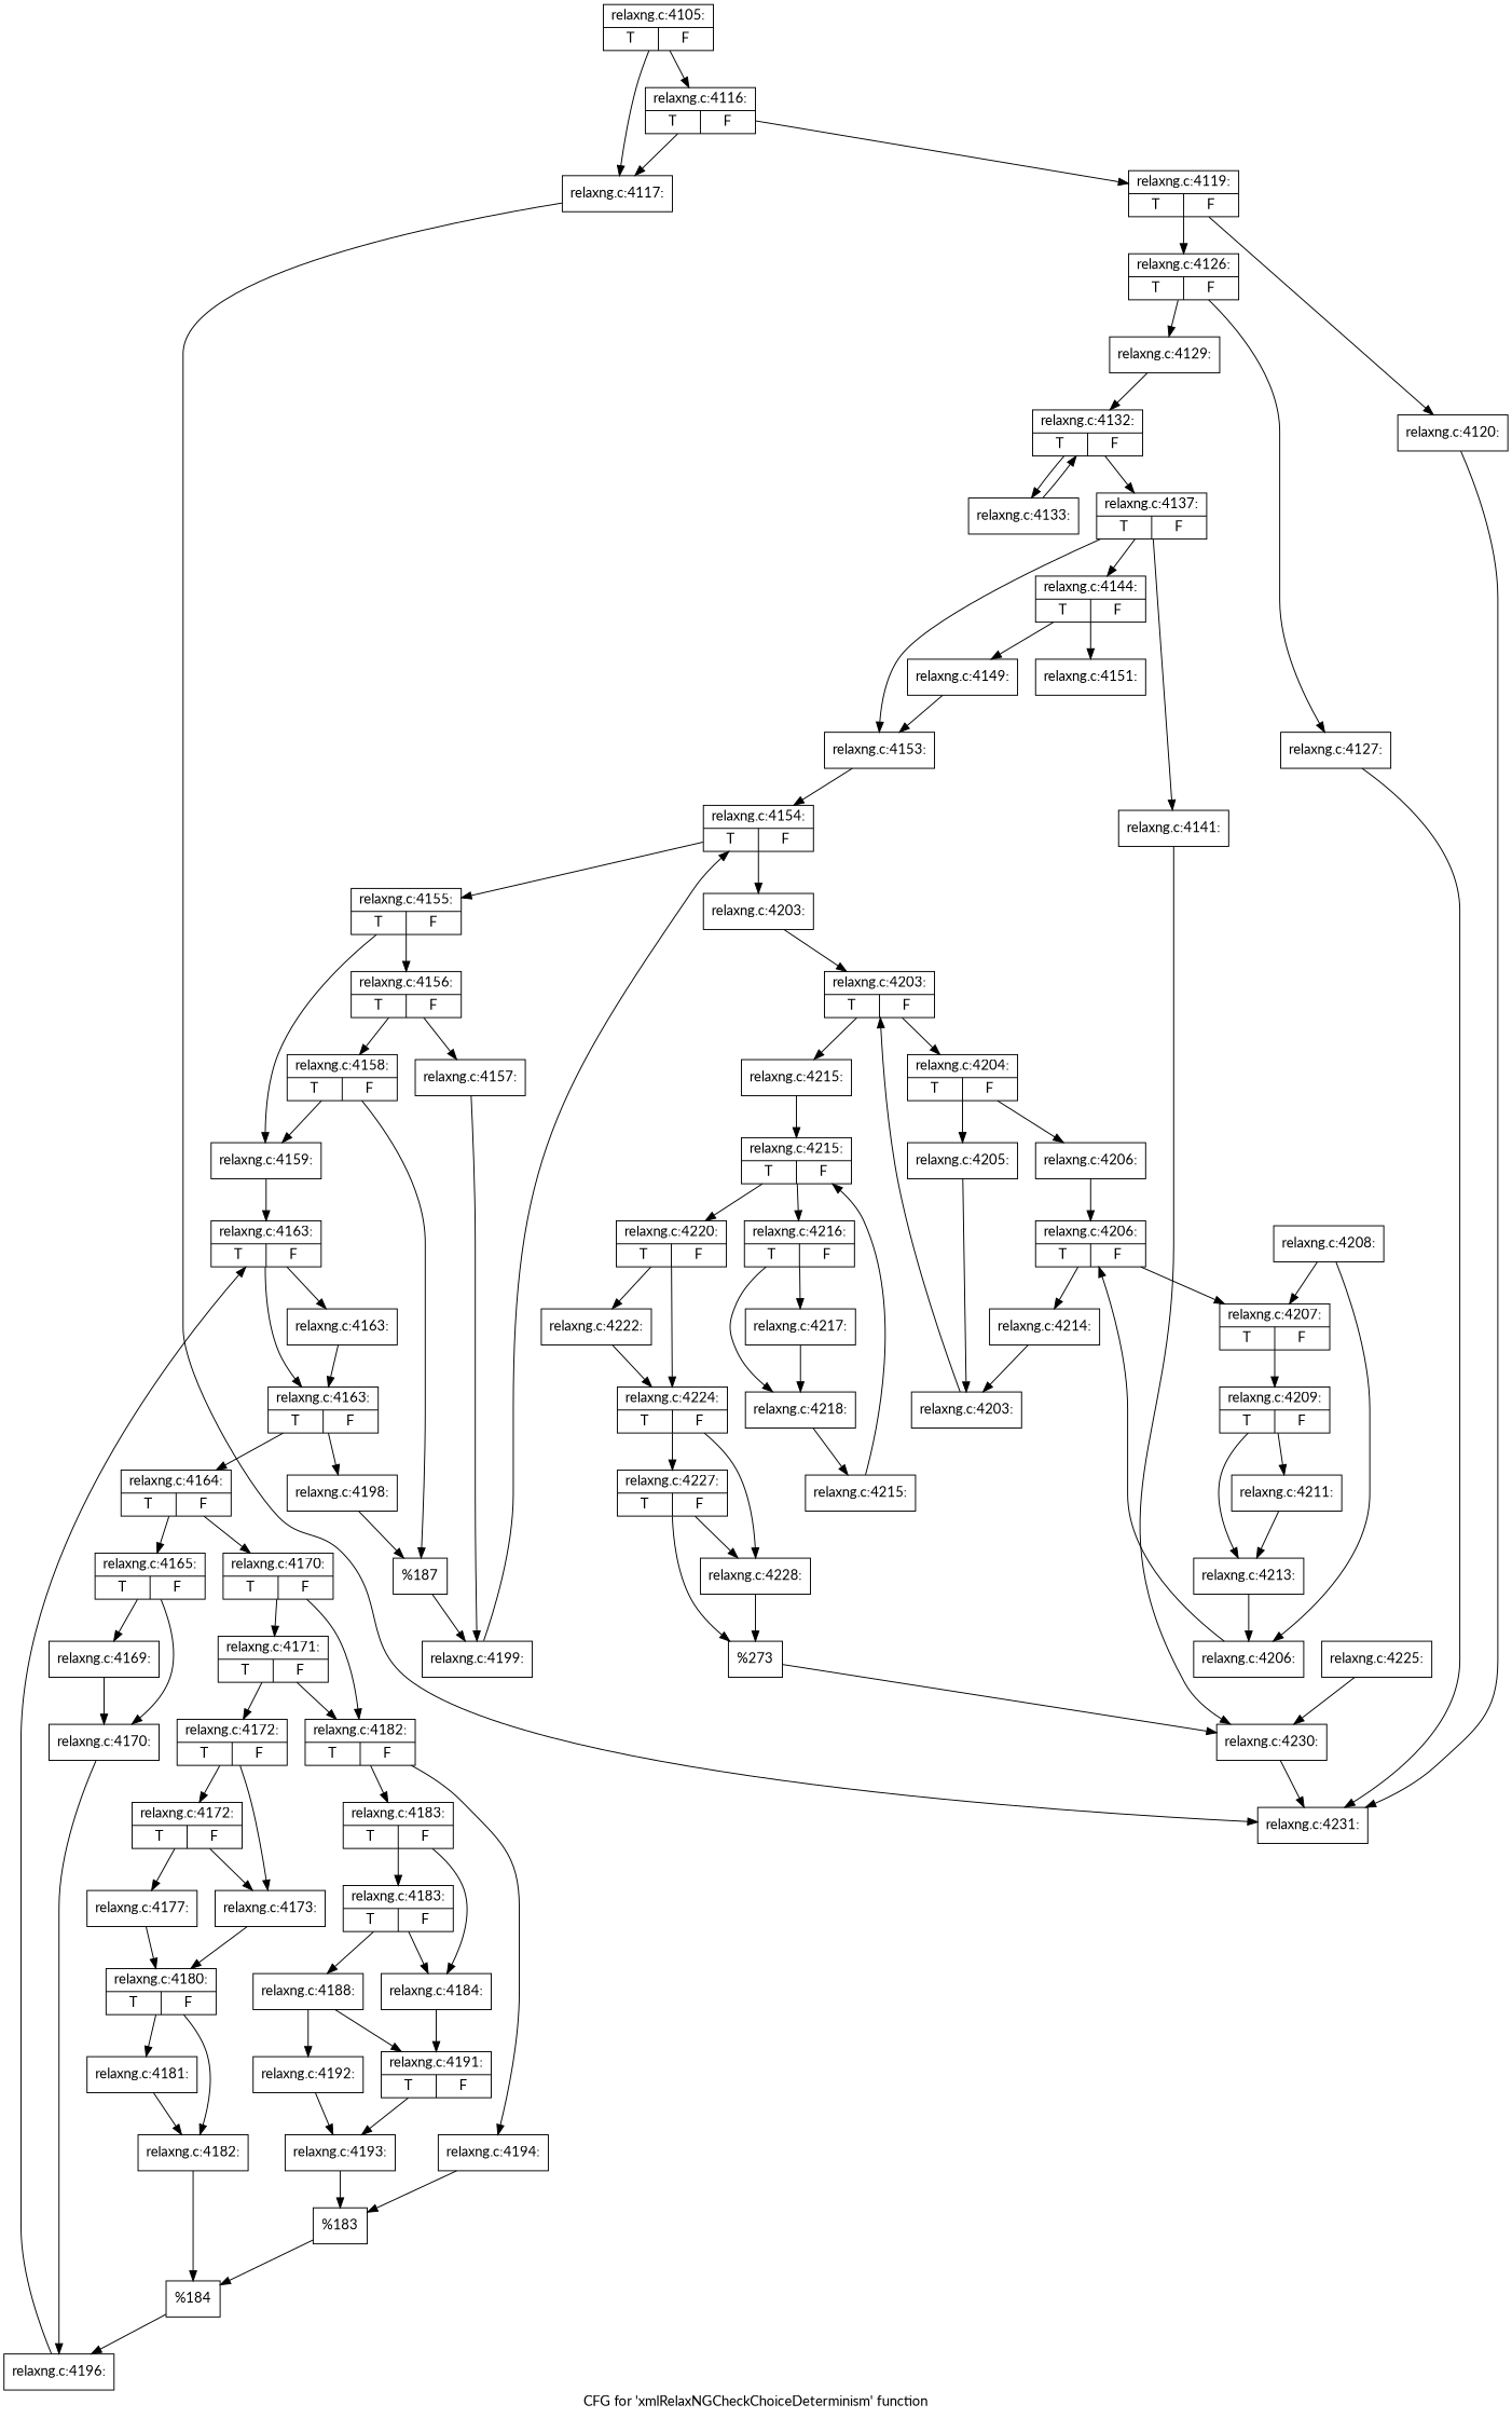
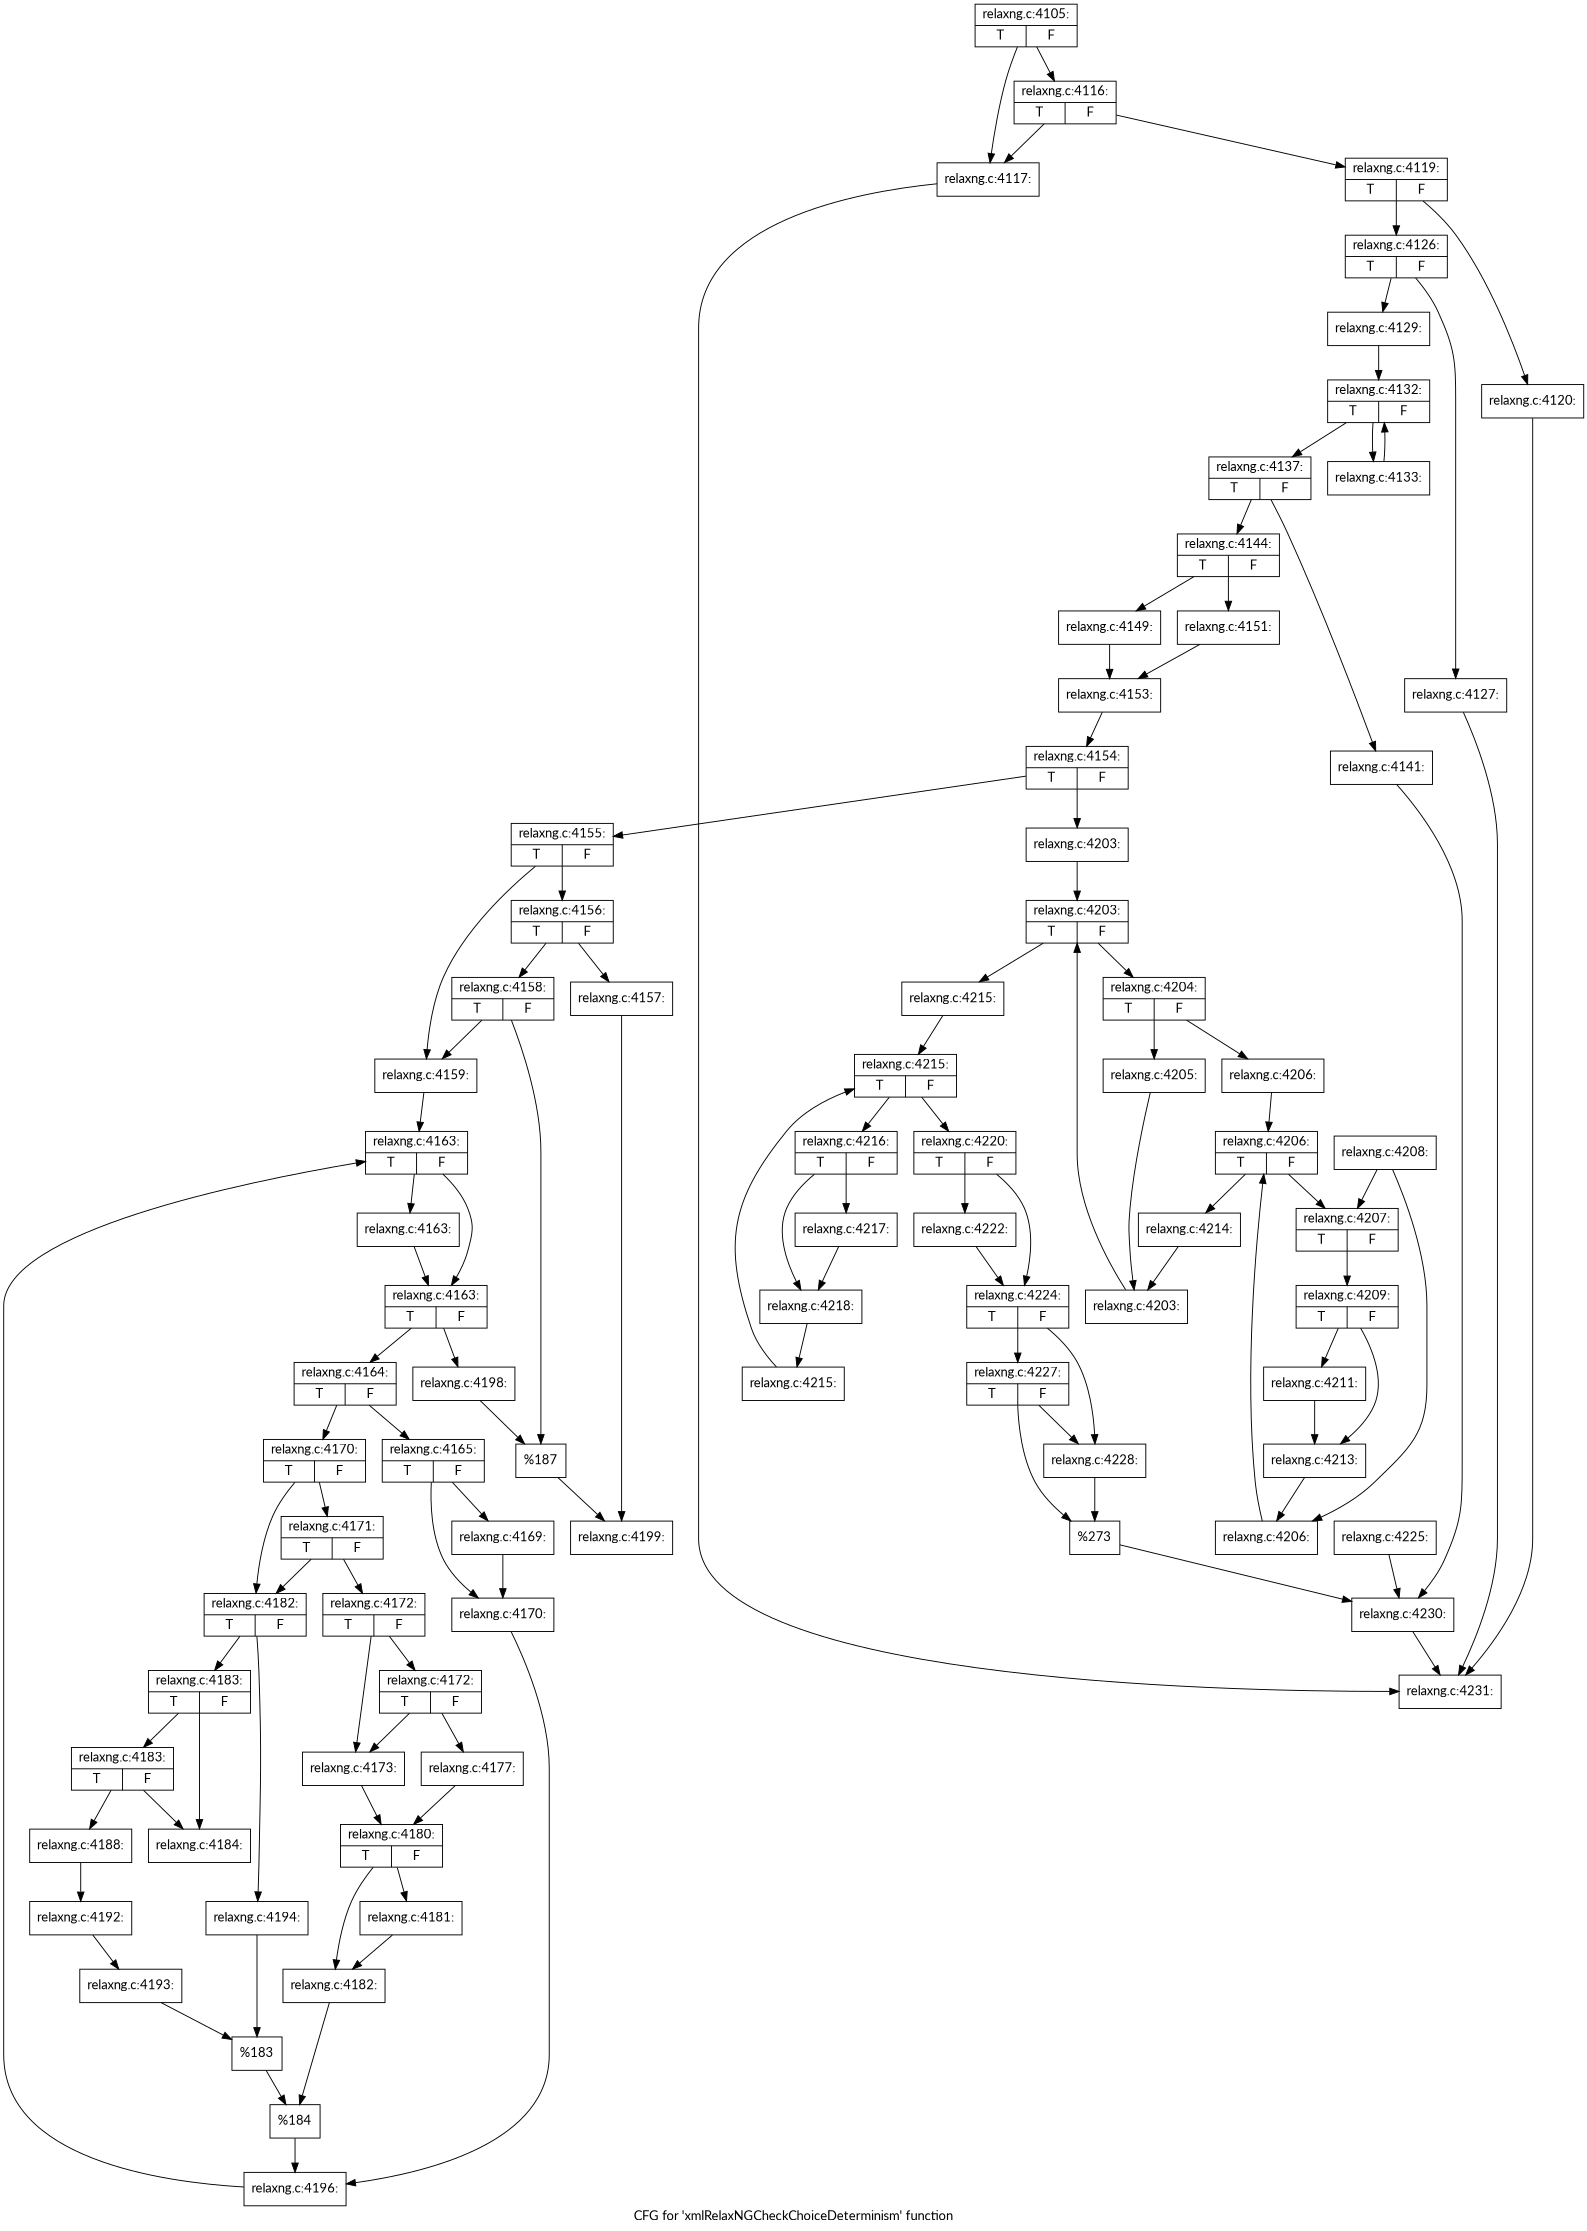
  digraph {
    fontname=Lato
    label="CFG for 'xmlRelaxNGCheckChoiceDeterminism' function"
    node [fontname=Lato shape=record]
    edge [fontname=Lato]
    n1 [label="{relaxng.c:4105:|{<s0>T|<s1>F}}"]
    n2 [label="{relaxng.c:4117:}"]
    n3 [label="{relaxng.c:4116:|{<s0>T|<s1>F}}"]
    n4 [label="{relaxng.c:4231:}"]
    n5 [label="{relaxng.c:4119:|{<s0>T|<s1>F}}"]
    n6 [label="{relaxng.c:4120:}"]
    n7 [label="{relaxng.c:4126:|{<s0>T|<s1>F}}"]
    n8 [label="{relaxng.c:4127:}"]
    n9 [label="{relaxng.c:4129:}"]
    n10 [label="{relaxng.c:4132:|{<s0>T|<s1>F}}"]
    n11 [label="{relaxng.c:4133:}"]
    n12 [label="{relaxng.c:4137:|{<s0>T|<s1>F}}"]
    n13 [label="{relaxng.c:4141:}"]
    n14 [label="{relaxng.c:4144:|{<s0>T|<s1>F}}"]
    n15 [label="{relaxng.c:4230:}"]
    n16 [label="{relaxng.c:4149:}"]
    n17 [label="{relaxng.c:4151:}"]
    n18 [label="{relaxng.c:4153:}"]
    n19 [label="{relaxng.c:4154:|{<s0>T|<s1>F}}"]
    n20 [label="{relaxng.c:4155:|{<s0>T|<s1>F}}"]
    n21 [label="{relaxng.c:4203:}"]
    n22 [label="{relaxng.c:4156:|{<s0>T|<s1>F}}"]
    n23 [label="{relaxng.c:4159:}"]
    n24 [label="{relaxng.c:4203:|{<s0>T|<s1>F}}"]
    n25 [label="{relaxng.c:4157:}"]
    n26 [label="{relaxng.c:4199:}"]
    n27 [label="{relaxng.c:4158:|{<s0>T|<s1>F}}"]
    n28 [label="{relaxng.c:4204:|{<s0>T|<s1>F}}"]
    n29 [label="{relaxng.c:4215:}"]
    n30 [label="{%187}"]
    n31 [label="{relaxng.c:4163:|{<s0>T|<s1>F}}"]
    n32 [label="{relaxng.c:4163:}"]
    n33 [label="{relaxng.c:4163:|{<s0>T|<s1>F}}"]
    n34 [label="{relaxng.c:4164:|{<s0>T|<s1>F}}"]
    n35 [label="{relaxng.c:4198:}"]
    n36 [label="{relaxng.c:4165:|{<s0>T|<s1>F}}"]
    n37 [label="{relaxng.c:4170:|{<s0>T|<s1>F}}"]
    n38 [label="{relaxng.c:4169:}"]
    n39 [label="{relaxng.c:4170:}"]
    n40 [label="{relaxng.c:4171:|{<s0>T|<s1>F}}"]
    n41 [label="{relaxng.c:4182:|{<s0>T|<s1>F}}"]
    n42 [label="{relaxng.c:4196:}"]
    n43 [label="{relaxng.c:4172:|{<s0>T|<s1>F}}"]
    n44 [label="{relaxng.c:4183:|{<s0>T|<s1>F}}"]
    n45 [label="{relaxng.c:4194:}"]
    n46 [label="{relaxng.c:4173:}"]
    n47 [label="{relaxng.c:4172:|{<s0>T|<s1>F}}"]
    n48 [label="{relaxng.c:4184:}"]
    n49 [label="{relaxng.c:4183:|{<s0>T|<s1>F}}"]
    n50 [label="{%183}"]
    n51 [label="{relaxng.c:4180:|{<s0>T|<s1>F}}"]
    n52 [label="{relaxng.c:4177:}"]
    n53 [label="{relaxng.c:4181:}"]
    n54 [label="{relaxng.c:4182:}"]
    n55 [label="{%184}"]
-   n56 [label="{relaxng.c:4191:|{<s0>T|<s1>F}}"]
    n57 [label="{relaxng.c:4188:}"]
    n58 [label="{relaxng.c:4193:}"]
    n59 [label="{relaxng.c:4192:}"]
    n60 [label="{relaxng.c:4205:}"]
    n61 [label="{relaxng.c:4206:}"]
    n62 [label="{relaxng.c:4215:|{<s0>T|<s1>F}}"]
    n63 [label="{relaxng.c:4203:}"]
    n64 [label="{relaxng.c:4206:|{<s0>T|<s1>F}}"]
    n65 [label="{relaxng.c:4216:|{<s0>T|<s1>F}}"]
    n66 [label="{relaxng.c:4220:|{<s0>T|<s1>F}}"]
    n67 [label="{relaxng.c:4207:|{<s0>T|<s1>F}}"]
    n68 [label="{relaxng.c:4214:}"]
    n69 [label="{relaxng.c:4209:|{<s0>T|<s1>F}}"]
    n70 [label="{relaxng.c:4208:}"]
    n71 [label="{relaxng.c:4206:}"]
    n72 [label="{relaxng.c:4211:}"]
    n73 [label="{relaxng.c:4213:}"]
    n74 [label="{relaxng.c:4217:}"]
    n75 [label="{relaxng.c:4218:}"]
    n76 [label="{relaxng.c:4222:}"]
    n77 [label="{relaxng.c:4224:|{<s0>T|<s1>F}}"]
    n78 [label="{relaxng.c:4215:}"]
    n79 [label="{relaxng.c:4227:|{<s0>T|<s1>F}}"]
    n80 [label="{relaxng.c:4228:}"]
    n81 [label="{relaxng.c:4225:}"]
    n82 [label="{%273}"]
    n1 -> n2
    n1 -> n3
    n2 -> n4
    n3 -> n2
    n3 -> n5
    n5 -> n6
    n5 -> n7
    n6 -> n4
    n7 -> n8
    n7 -> n9
    n8 -> n4
    n9 -> n10
    n10 -> n11
    n10 -> n12
    n11 -> n10
    n12 -> n13
    n12 -> n14
    n13 -> n15
    n14 -> n16
    n14 -> n17
    n15 -> n4
    n16 -> n18
-   n12 -> n18
+   n17 -> n18
    n18 -> n19
    n19 -> n20
    n19 -> n21
    n20 -> n22
    n20 -> n23
    n21 -> n24
    n22 -> n25
    n22 -> n27
    n23 -> n31
    n24 -> n28
    n24 -> n29
    n25 -> n26
-   n26 -> n19
    n27 -> n23
    n27 -> n30
    n28 -> n60
    n28 -> n61
    n29 -> n62
    n30 -> n26
    n31 -> n32
    n31 -> n33
    n32 -> n33
    n33 -> n34
    n33 -> n35
    n34 -> n36
    n34 -> n37
    n35 -> n30
    n36 -> n38
    n36 -> n39
    n37 -> n40
    n37 -> n41
    n38 -> n39
    n39 -> n42
    n40 -> n41
    n40 -> n43
    n41 -> n44
    n41 -> n45
    n42 -> n31
    n43 -> n46
    n43 -> n47
    n44 -> n48
    n44 -> n49
    n45 -> n50
    n46 -> n51
    n47 -> n46
    n47 -> n52
-   n48 -> n56
    n49 -> n48
    n49 -> n57
    n50 -> n55
    n51 -> n53
    n51 -> n54
    n52 -> n51
    n53 -> n54
    n54 -> n55
    n55 -> n42
-   n56 -> n58
-   n57 -> n56
    n57 -> n59
    n58 -> n50
    n59 -> n58
    n60 -> n63
    n61 -> n64
    n62 -> n65
    n62 -> n66
    n63 -> n24
    n64 -> n67
    n64 -> n68
    n65 -> n74
    n65 -> n75
    n66 -> n76
    n66 -> n77
    n67 -> n69
    n68 -> n63
    n69 -> n72
    n69 -> n73
    n70 -> n67
    n70 -> n71
    n71 -> n64
    n72 -> n73
    n73 -> n71
    n74 -> n75
    n75 -> n78
    n76 -> n77
    n77 -> n79
    n77 -> n80
    n78 -> n62
    n79 -> n80
    n79 -> n82
    n80 -> n82
    n81 -> n15
    n82 -> n15
  }
